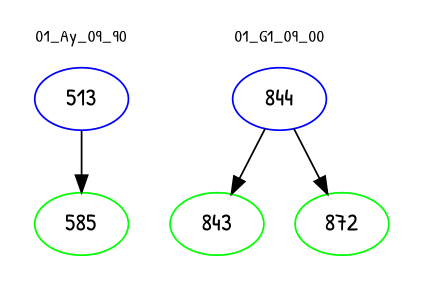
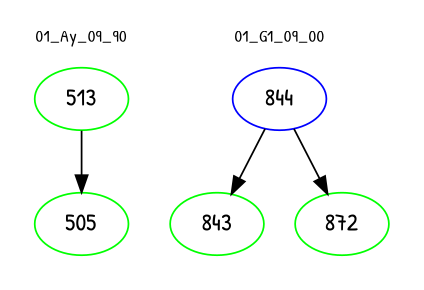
  digraph {
    fontname="Patrick Hand"
    node [color=green fontname="Patrick Hand"]
    edge [color=black fontname="Patrick Hand"]
-   n1 [color=blue label=513]
-   n2 [label=585]
+   n1 [label=513]
+   n2 [label=505]
    n3 [color=blue label=844]
    n4 [label=843]
    n5 [label=872]
    subgraph cluster_1 {
      color=white
      fontsize=10
      label="01_Ay_09_90"
      n1
      n2
    }
    subgraph cluster_2 {
      color=white
      fontsize=10
      label="01_G1_09_00"
      n3
      n4
      n5
    }
    n1 -> n2
    n3 -> n4
    n3 -> n5
  }
